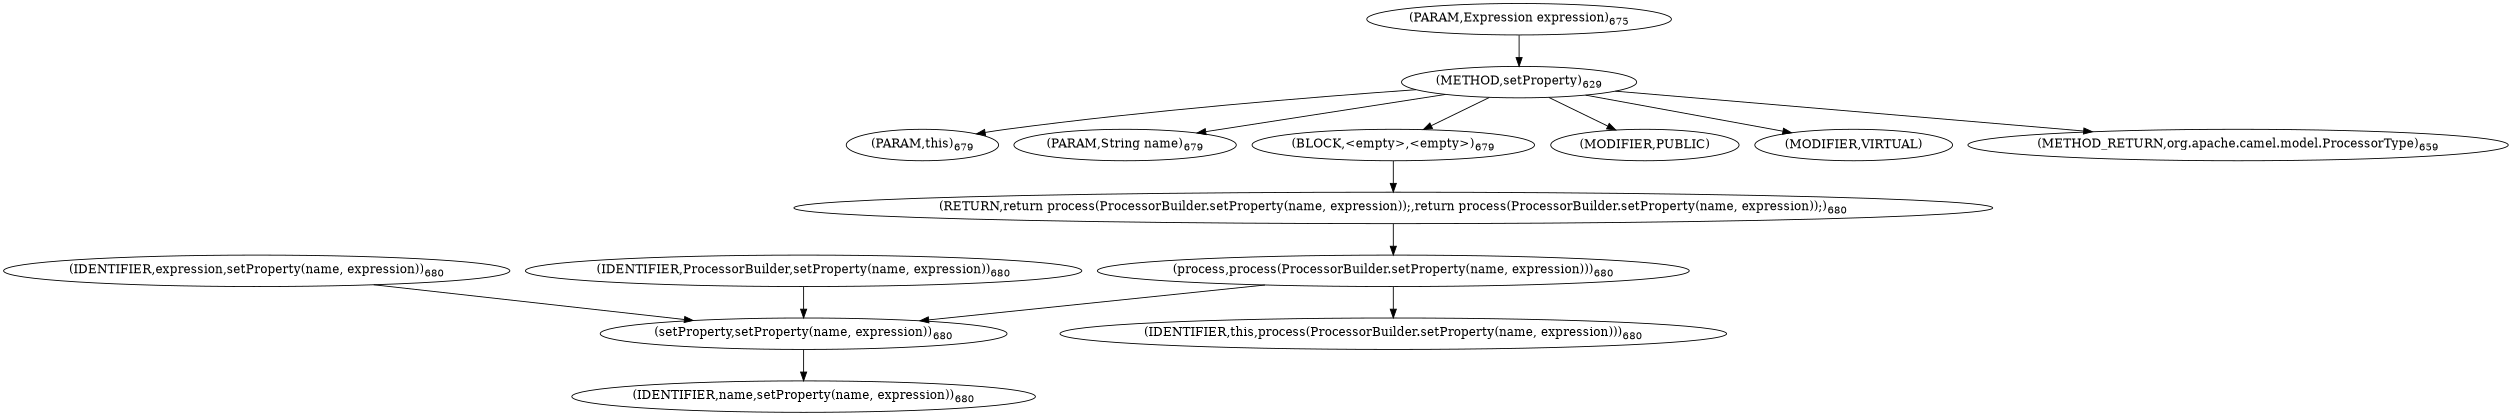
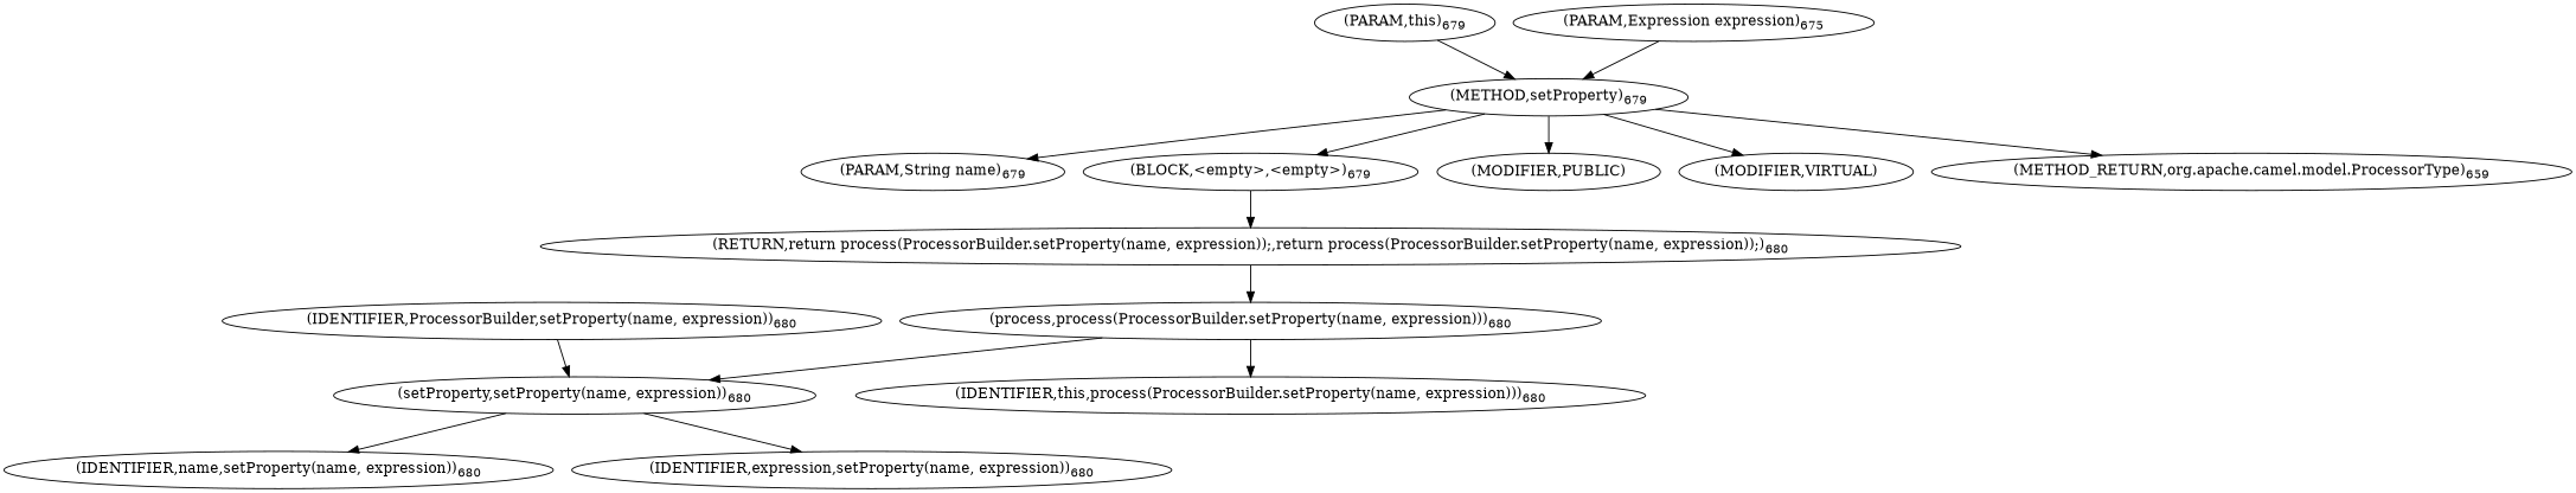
  digraph {
-   n1 [label=<(METHOD,setProperty)<SUB>629</SUB>>]
+   n1 [label=<(METHOD,setProperty)<SUB>679</SUB>>]
    n2 [label=<(PARAM,this)<SUB>679</SUB>>]
    n3 [label=<(PARAM,String name)<SUB>679</SUB>>]
    n4 [label=<(BLOCK,&lt;empty&gt;,&lt;empty&gt;)<SUB>679</SUB>>]
    n5 [label=<(MODIFIER,PUBLIC)>]
    n6 [label=<(MODIFIER,VIRTUAL)>]
    n7 [label=<(METHOD_RETURN,org.apache.camel.model.ProcessorType)<SUB>659</SUB>>]
    n8 [label=<(PARAM,Expression expression)<SUB>675</SUB>>]
    n9 [label=<(RETURN,return process(ProcessorBuilder.setProperty(name, expression));,return process(ProcessorBuilder.setProperty(name, expression));)<SUB>680</SUB>>]
    n10 [label=<(process,process(ProcessorBuilder.setProperty(name, expression)))<SUB>680</SUB>>]
    n11 [label=<(IDENTIFIER,this,process(ProcessorBuilder.setProperty(name, expression)))<SUB>680</SUB>>]
    n12 [label=<(setProperty,setProperty(name, expression))<SUB>680</SUB>>]
    n13 [label=<(IDENTIFIER,name,setProperty(name, expression))<SUB>680</SUB>>]
    n14 [label=<(IDENTIFIER,expression,setProperty(name, expression))<SUB>680</SUB>>]
    n15 [label=<(IDENTIFIER,ProcessorBuilder,setProperty(name, expression))<SUB>680</SUB>>]
-   n1 -> n2
+   n2 -> n1
    n1 -> n3
    n1 -> n4
    n1 -> n5
    n1 -> n6
    n1 -> n7
    n4 -> n9
    n8 -> n1
    n9 -> n10
    n10 -> n11
    n10 -> n12
    n12 -> n13
-   n14 -> n12
+   n12 -> n14
    n15 -> n12
  }
